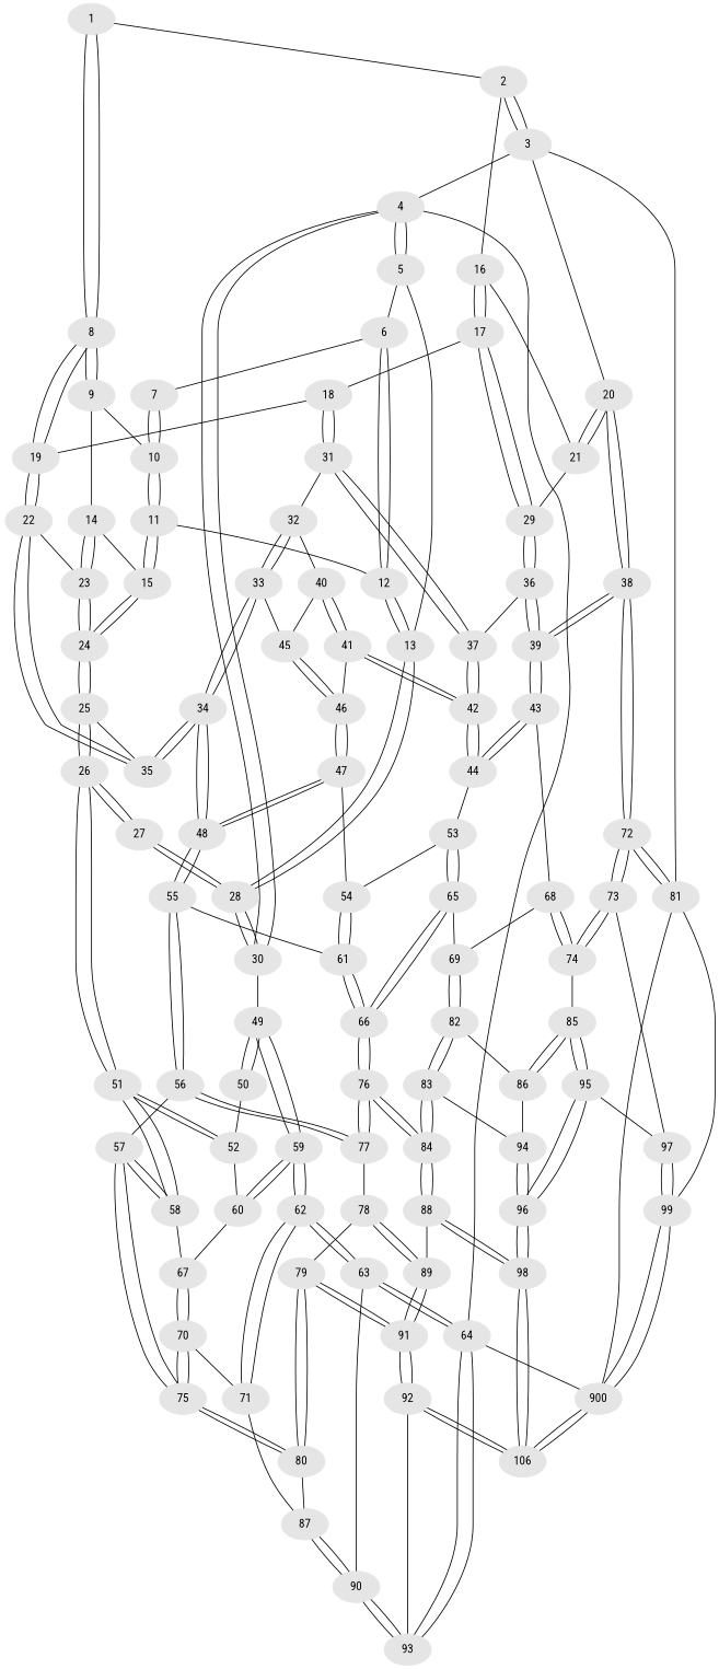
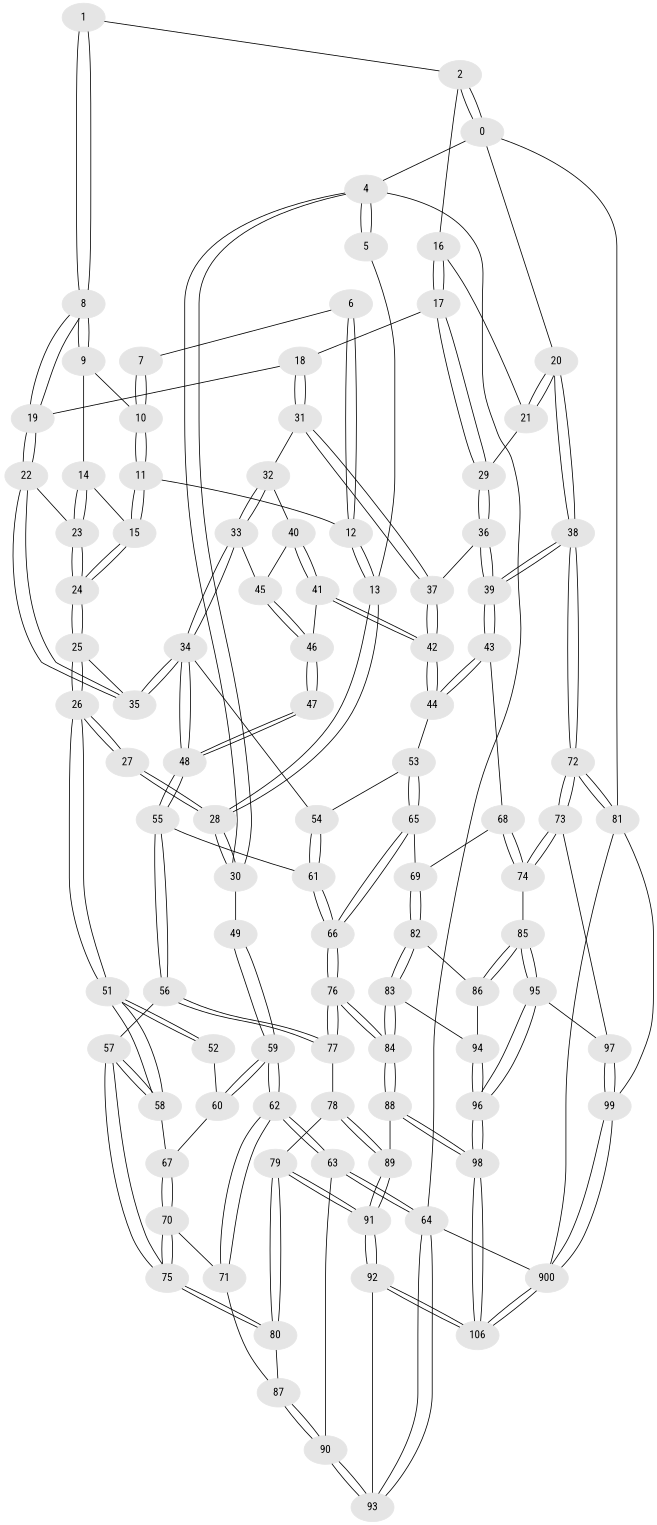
  graph {
    fontname="Roboto Condensed"
    node [color=gray90 fontname="Roboto Condensed" style=filled]
    edge [fontname="Roboto Condensed"]
    1
    2
    8
-   3
+   3 [label=0]
    16
    9
    19
    4
    20
    81
    17
    21
    5
    30
    64
    38
    n17 [label=900]
    99
    6
    13
    49
    93
    7
    12
    28
    10
    11
    14
    22
    15
    23
    24
    25
    18
    29
    31
    36
    32
    37
    35
    39
    72
    26
    27
    51
    52
    58
-   50
    59
    33
    40
    42
    34
    45
    41
    48
    46
    55
    43
    44
    73
    68
    47
    53
    69
    74
    54
    65
    61
    56
    60
    62
    67
    66
    57
    77
    75
    78
    80
    70
    63
    71
    76
    90
    87
    n86 [label=106]
    82
    84
    85
    83
    86
    97
    95
    88
    79
    89
    91
    92
    94
    96
    98
    1 -- 2
    1 -- 8
    1 -- 8
    2 -- 3
    2 -- 3
    2 -- 16
    8 -- 9
    8 -- 9
    8 -- 19
    8 -- 19
    3 -- 4
    3 -- 20
    3 -- 81
    16 -- 17
    16 -- 17
    16 -- 21
    9 -- 10
    9 -- 14
    19 -- 22
    19 -- 22
    4 -- 5
    4 -- 5
    4 -- 30
    4 -- 30
    4 -- 64
    20 -- 21
    20 -- 21
    20 -- 38
    20 -- 38
    81 -- n17
    81 -- 99
    17 -- 18
    17 -- 29
    17 -- 29
    21 -- 29
-   5 -- 6
    5 -- 13
    30 -- 49
    64 -- n17
    64 -- 93
    64 -- 93
    38 -- 39
    38 -- 39
    38 -- 72
    38 -- 72
    n17 -- n86
    n17 -- n86
    99 -- n17
    99 -- n17
    6 -- 7
    6 -- 12
    6 -- 12
    13 -- 28
    13 -- 28
-   49 -- 50
-   49 -- 50
    49 -- 59
    49 -- 59
    7 -- 10
    7 -- 10
    12 -- 13
    12 -- 13
    28 -- 30
    28 -- 30
    10 -- 11
    10 -- 11
    11 -- 12
    11 -- 15
    11 -- 15
    14 -- 15
    14 -- 23
    14 -- 23
    22 -- 23
    22 -- 35
    22 -- 35
    15 -- 24
    15 -- 24
    23 -- 24
    23 -- 24
    24 -- 25
    24 -- 25
    25 -- 35
    25 -- 26
    25 -- 26
    18 -- 19
    18 -- 31
    18 -- 31
    29 -- 36
    29 -- 36
    31 -- 32
    31 -- 37
    31 -- 37
    36 -- 37
    36 -- 39
    36 -- 39
    32 -- 33
    32 -- 33
    32 -- 40
    37 -- 42
    37 -- 42
    39 -- 43
    39 -- 43
    72 -- 81
    72 -- 81
    72 -- 73
    72 -- 73
    26 -- 27
    26 -- 27
    26 -- 51
    26 -- 51
    27 -- 28
    27 -- 28
    51 -- 52
    51 -- 52
    51 -- 58
    51 -- 58
    52 -- 60
    58 -- 67
-   50 -- 52
    59 -- 60
    59 -- 60
    59 -- 62
    59 -- 62
    33 -- 34
    33 -- 34
    33 -- 45
    40 -- 45
    40 -- 41
    40 -- 41
    42 -- 44
    42 -- 44
    34 -- 35
    34 -- 35
    34 -- 48
    34 -- 48
    45 -- 46
    45 -- 46
    41 -- 42
    41 -- 42
    41 -- 46
    48 -- 55
    48 -- 55
    46 -- 47
    46 -- 47
    55 -- 61
    55 -- 56
    55 -- 56
    43 -- 44
    43 -- 44
    43 -- 68
    44 -- 53
    73 -- 74
    73 -- 74
    73 -- 97
    68 -- 69
    68 -- 74
    68 -- 74
    47 -- 48
    47 -- 48
-   47 -- 54
+   34 -- 54
    53 -- 54
    53 -- 65
    53 -- 65
    69 -- 82
    69 -- 82
    74 -- 85
    54 -- 61
    54 -- 61
    65 -- 69
    65 -- 66
    65 -- 66
    61 -- 66
    61 -- 66
    56 -- 57
    56 -- 77
    56 -- 77
    60 -- 67
    62 -- 63
    62 -- 63
    62 -- 71
    62 -- 71
    67 -- 70
    67 -- 70
    66 -- 76
    66 -- 76
    57 -- 58
    57 -- 58
    57 -- 75
    57 -- 75
    77 -- 78
    75 -- 80
    75 -- 80
    78 -- 79
    78 -- 89
    78 -- 89
    80 -- 87
    70 -- 75
    70 -- 75
    70 -- 71
    63 -- 64
    63 -- 64
    63 -- 90
    71 -- 87
    76 -- 77
    76 -- 77
    76 -- 84
    76 -- 84
    90 -- 93
    90 -- 93
    87 -- 90
    87 -- 90
    82 -- 83
    82 -- 83
    82 -- 86
    84 -- 88
    84 -- 88
    85 -- 86
    85 -- 86
    85 -- 95
    85 -- 95
    83 -- 84
    83 -- 84
    83 -- 94
    86 -- 94
    97 -- 99
    97 -- 99
    95 -- 97
    95 -- 96
    95 -- 96
    88 -- 89
    88 -- 98
    88 -- 98
    79 -- 80
    79 -- 80
    79 -- 91
    79 -- 91
    89 -- 91
    89 -- 91
    91 -- 92
    91 -- 92
    92 -- 93
    92 -- n86
    92 -- n86
    94 -- 96
    94 -- 96
    96 -- 98
    96 -- 98
    98 -- n86
    98 -- n86
  }
